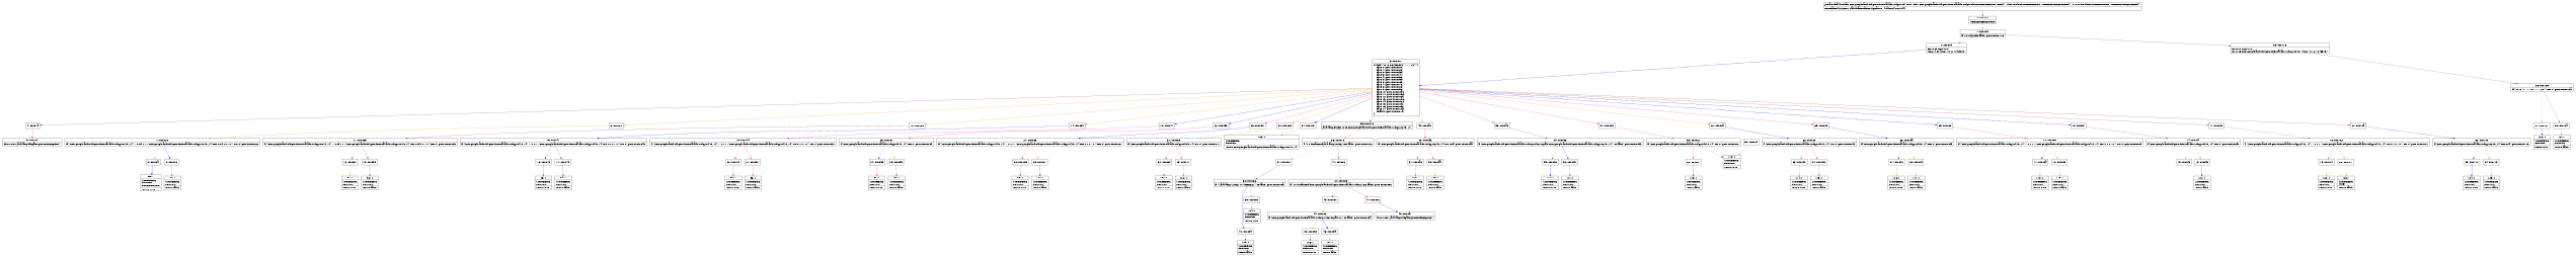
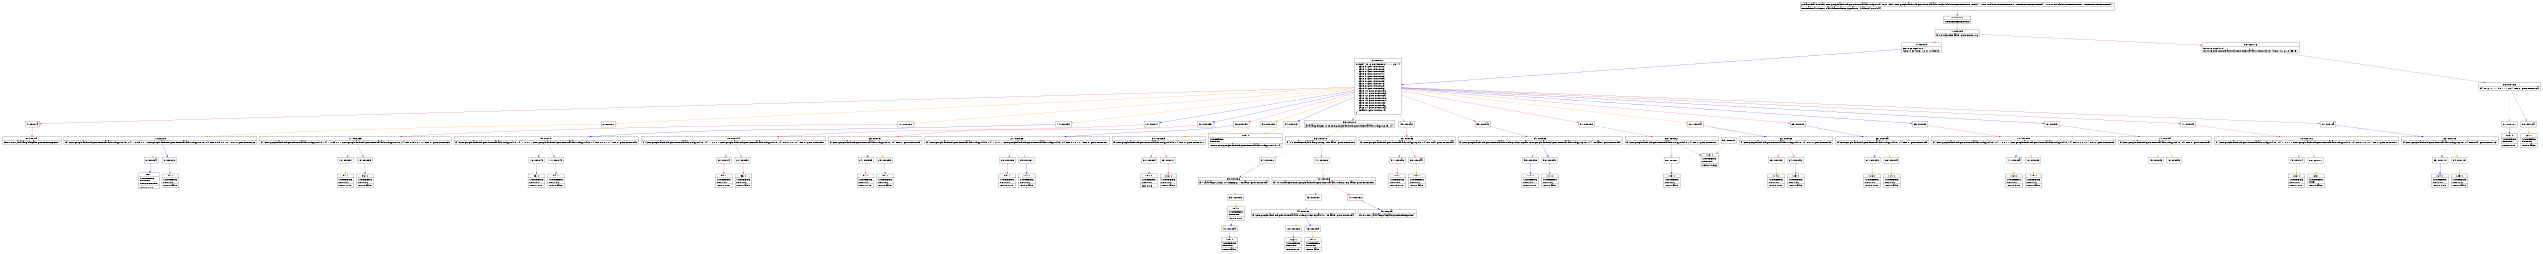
  digraph {
    node [shape=record]
    edge [color=darkorange]
    n1 [label="{0\:\ 0x0000|MTH_ENTER_BLOCK\l}"]
    n2 [label="{1\:\ 0x0009|if (r8.zzhjx == false) goto L_0x0116\l}"]
    n3 [label="{2\:\ 0x000b|int r0 = zzgu(r10)\llong r4 = (long) (r0 & 1048575)\l}"]
    n4 [label="{85\:\ 0x0116|int r0 = zzgv(r10)\lint r0 = com.google.android.gms.internal.ads.zzdqy.zzk(r9, (long) (r0 & 1048575))\l}"]
    n5 [label="{3\:\ 0x0017|switch(((r0 & 267386880) \>\>\> 20)) \{\l    case 0: goto L_0x0020;\l    case 1: goto L_0x002e;\l    case 2: goto L_0x003b;\l    case 3: goto L_0x0047;\l    case 4: goto L_0x0053;\l    case 5: goto L_0x005d;\l    case 6: goto L_0x0069;\l    case 7: goto L_0x0073;\l    case 8: goto L_0x0078;\l    case 9: goto L_0x00a2;\l    case 10: goto L_0x00ac;\l    case 11: goto L_0x00be;\l    case 12: goto L_0x00ca;\l    case 13: goto L_0x00d6;\l    case 14: goto L_0x00e2;\l    case 15: goto L_0x00f0;\l    case 16: goto L_0x00fc;\l    case 17: goto L_0x010a;\l    default: goto L_0x001a;\l\}\l}"]
    n6 [label="{86\:\ 0x0125|if ((r0 & (1 \<\< (r0 \>\>\> 20))) == 0) goto L_0x012a\l}"]
    n7 [label="{4\:\ 0x001a}"]
    n8 [label="{6\:\ 0x0020}"]
    n9 [label="{10\:\ 0x002e}"]
    n10 [label="{14\:\ 0x003b}"]
    n11 [label="{18\:\ 0x0047}"]
    n12 [label="{22\:\ 0x0053}"]
    n13 [label="{26\:\ 0x005d}"]
    n14 [label="{30\:\ 0x0069}"]
    n15 [label="{34\:\ 0x0073}"]
    n16 [label="{35\:\ 0x0078|java.lang.Object r0 = com.google.android.gms.internal.ads.zzdqy.zzp(r9, r4)\l}"]
    n17 [label="{49\:\ 0x00a2}"]
    n18 [label="{53\:\ 0x00ac}"]
    n19 [label="{57\:\ 0x00be}"]
    n20 [label="{61\:\ 0x00ca}"]
    n21 [label="{65\:\ 0x00d6}"]
    n22 [label="{69\:\ 0x00e2}"]
    n23 [label="{73\:\ 0x00f0}"]
    n24 [label="{77\:\ 0x00fc}"]
    n25 [label="{81\:\ 0x010a}"]
    n26 [label="{5\:\ 0x001f|throw new java.lang.IllegalArgumentException()\l}"]
    n27 [label="{7\:\ 0x0028|if ((com.google.android.gms.internal.ads.zzdqy.zzo(r9, r4) \> 0.0d ? 1 : (com.google.android.gms.internal.ads.zzdqy.zzo(r9, r4) == 0.0d ? 0 : \-1)) == 0) goto L_0x002c\l}"]
    n28 [label="{11\:\ 0x0035|if ((com.google.android.gms.internal.ads.zzdqy.zzn(r9, r4) \> 0.0f ? 1 : (com.google.android.gms.internal.ads.zzdqy.zzn(r9, r4) == 0.0f ? 0 : \-1)) == 0) goto L_0x0039\l}"]
    n29 [label="{15\:\ 0x0041|if ((com.google.android.gms.internal.ads.zzdqy.zzl(r9, r4) \> 0 ? 1 : (com.google.android.gms.internal.ads.zzdqy.zzl(r9, r4) == 0 ? 0 : \-1)) == 0) goto L_0x0045\l}"]
    n30 [label="{19\:\ 0x004d|if ((com.google.android.gms.internal.ads.zzdqy.zzl(r9, r4) \> 0 ? 1 : (com.google.android.gms.internal.ads.zzdqy.zzl(r9, r4) == 0 ? 0 : \-1)) == 0) goto L_0x0051\l}"]
    n31 [label="{23\:\ 0x0057|if (com.google.android.gms.internal.ads.zzdqy.zzk(r9, r4) == 0) goto L_0x005b\l}"]
    n32 [label="{27\:\ 0x0063|if ((com.google.android.gms.internal.ads.zzdqy.zzl(r9, r4) \> 0 ? 1 : (com.google.android.gms.internal.ads.zzdqy.zzl(r9, r4) == 0 ? 0 : \-1)) == 0) goto L_0x0067\l}"]
    n33 [label="{31\:\ 0x006d|if (com.google.android.gms.internal.ads.zzdqy.zzk(r9, r4) == 0) goto L_0x0071\l}"]
    n34 [label="{103\:\ ?|SYNTHETIC\lRETURN\l|return com.google.android.gms.internal.ads.zzdqy.zzm(r9, r4)\l}"]
    n35 [label="{36\:\ 0x007e|if ((r0 instanceof java.lang.String) == false) goto L_0x008c\l}"]
    n36 [label="{50\:\ 0x00a6|if (com.google.android.gms.internal.ads.zzdqy.zzp(r9, r4) == null) goto L_0x00aa\l}"]
    n37 [label="{54\:\ 0x00b6|if (com.google.android.gms.internal.ads.zzdmq.zzhcr.equals(com.google.android.gms.internal.ads.zzdqy.zzp(r9, r4)) != false) goto L_0x00bb\l}"]
    n38 [label="{58\:\ 0x00c2|if (com.google.android.gms.internal.ads.zzdqy.zzk(r9, r4) == 0) goto L_0x00c7\l}"]
    n39 [label="{62\:\ 0x00ce|if (com.google.android.gms.internal.ads.zzdqy.zzk(r9, r4) == 0) goto L_0x00d3\l}"]
    n40 [label="{66\:\ 0x00da|if (com.google.android.gms.internal.ads.zzdqy.zzk(r9, r4) == 0) goto L_0x00df\l}"]
    n41 [label="{70\:\ 0x00e8|if ((com.google.android.gms.internal.ads.zzdqy.zzl(r9, r4) \> 0 ? 1 : (com.google.android.gms.internal.ads.zzdqy.zzl(r9, r4) == 0 ? 0 : \-1)) == 0) goto L_0x00ed\l}"]
    n42 [label="{74\:\ 0x00f4|if (com.google.android.gms.internal.ads.zzdqy.zzk(r9, r4) == 0) goto L_0x00f9\l}"]
    n43 [label="{78\:\ 0x0102|if ((com.google.android.gms.internal.ads.zzdqy.zzl(r9, r4) \> 0 ? 1 : (com.google.android.gms.internal.ads.zzdqy.zzl(r9, r4) == 0 ? 0 : \-1)) == 0) goto L_0x0107\l}"]
    n44 [label="{82\:\ 0x010e|if (com.google.android.gms.internal.ads.zzdqy.zzp(r9, r4) == null) goto L_0x0113\l}"]
    n45 [label="{8\:\ 0x002a}"]
    n46 [label="{9\:\ 0x002c}"]
    n47 [label="{89\:\ ?|SYNTHETIC\lRETURN\lORIG_RETURN\l|return true\l}"]
    n48 [label="{90\:\ ?|SYNTHETIC\lRETURN\l|return false\l}"]
    n49 [label="{12\:\ 0x0037}"]
    n50 [label="{13\:\ 0x0039}"]
    n51 [label="{91\:\ ?|SYNTHETIC\lRETURN\l|return true\l}"]
    n52 [label="{92\:\ ?|SYNTHETIC\lRETURN\l|return false\l}"]
    n53 [label="{16\:\ 0x0043}"]
    n54 [label="{17\:\ 0x0045}"]
    n55 [label="{93\:\ ?|SYNTHETIC\lRETURN\l|return true\l}"]
    n56 [label="{94\:\ ?|SYNTHETIC\lRETURN\l|return false\l}"]
    n57 [label="{20\:\ 0x004f}"]
    n58 [label="{21\:\ 0x0051}"]
    n59 [label="{95\:\ ?|SYNTHETIC\lRETURN\l|return true\l}"]
    n60 [label="{96\:\ ?|SYNTHETIC\lRETURN\l|return false\l}"]
    n61 [label="{24\:\ 0x0059}"]
    n62 [label="{25\:\ 0x005b}"]
    n63 [label="{97\:\ ?|SYNTHETIC\lRETURN\l|return true\l}"]
    n64 [label="{98\:\ ?|SYNTHETIC\lRETURN\l|return false\l}"]
    n65 [label="{28\:\ 0x0065}"]
    n66 [label="{29\:\ 0x0067}"]
    n67 [label="{99\:\ ?|SYNTHETIC\lRETURN\l|return true\l}"]
    n68 [label="{100\:\ ?|SYNTHETIC\lRETURN\l|return false\l}"]
    n69 [label="{32\:\ 0x006f}"]
    n70 [label="{33\:\ 0x0071}"]
-   n71 [label="{101\:\ ?|SYNTHETIC\lRETURN\l|return true\l}"]
+   n71 [label="{101\:\ ?|SYNTHETIC\lRETURN\l|com true\l}"]
    n72 [label="{102\:\ ?|SYNTHETIC\lRETURN\l|return false\l}"]
    n73 [label="{37\:\ 0x0080}"]
    n74 [label="{41\:\ 0x008c}"]
    n75 [label="{38\:\ 0x0086|if (((java.lang.String) r0).isEmpty() != false) goto L_0x008a\l}"]
    n76 [label="{42\:\ 0x008e|if ((r0 instanceof com.google.android.gms.internal.ads.zzdmq) == false) goto L_0x009c\l}"]
    n77 [label="{39\:\ 0x0088}"]
    n78 [label="{40\:\ 0x008a}"]
    n79 [label="{104\:\ ?|SYNTHETIC\lRETURN\l|return true\l}"]
    n80 [label="{105\:\ ?|SYNTHETIC\lRETURN\l|return false\l}"]
    n81 [label="{43\:\ 0x0090}"]
    n82 [label="{47\:\ 0x009c}"]
    n83 [label="{44\:\ 0x0096|if (com.google.android.gms.internal.ads.zzdmq.zzhcr.equals(r0) != false) goto L_0x009a\l}"]
    n84 [label="{48\:\ 0x00a1|throw new java.lang.IllegalArgumentException()\l}"]
    n85 [label="{45\:\ 0x0098}"]
    n86 [label="{46\:\ 0x009a}"]
    n87 [label="{106\:\ ?|SYNTHETIC\lRETURN\l|return true\l}"]
    n88 [label="{107\:\ ?|SYNTHETIC\lRETURN\l|return false\l}"]
    n89 [label="{51\:\ 0x00a8}"]
    n90 [label="{52\:\ 0x00aa}"]
    n91 [label="{108\:\ ?|SYNTHETIC\lRETURN\l|return true\l}"]
    n92 [label="{109\:\ ?|SYNTHETIC\lRETURN\l|return false\l}"]
    n93 [label="{55\:\ 0x00b8}"]
    n94 [label="{56\:\ 0x00bb}"]
    n95 [label="{110\:\ ?|SYNTHETIC\lRETURN\l|return true\l}"]
    n96 [label="{111\:\ ?|SYNTHETIC\lRETURN\l|return false\l}"]
    n97 [label="{60\:\ 0x00c7}"]
-   n98 [label="{112\:\ ?|SYNTHETIC\lRETURN\l|return true\l}"]
+   n98 [label="{112\:\ ?|SYNTHETIC\lRETURN\l|return zzdqy\l}"]
    n99 [label="{59\:\ 0x00c4}"]
    n100 [label="{113\:\ ?|SYNTHETIC\lRETURN\l|return false\l}"]
    n101 [label="{63\:\ 0x00d0}"]
    n102 [label="{64\:\ 0x00d3}"]
    n103 [label="{114\:\ ?|SYNTHETIC\lRETURN\l|return true\l}"]
    n104 [label="{115\:\ ?|SYNTHETIC\lRETURN\l|return false\l}"]
    n105 [label="{67\:\ 0x00dc}"]
    n106 [label="{68\:\ 0x00df}"]
    n107 [label="{116\:\ ?|SYNTHETIC\lRETURN\l|return true\l}"]
    n108 [label="{117\:\ ?|SYNTHETIC\lRETURN\l|return false\l}"]
    n109 [label="{71\:\ 0x00ea}"]
    n110 [label="{72\:\ 0x00ed}"]
    n111 [label="{118\:\ ?|SYNTHETIC\lRETURN\l|return true\l}"]
    n112 [label="{119\:\ ?|SYNTHETIC\lRETURN\l|return false\l}"]
    n113 [label="{75\:\ 0x00f6}"]
    n114 [label="{76\:\ 0x00f9}"]
-   n115 [label="{121\:\ ?|SYNTHETIC\lRETURN\l|return false\l}"]
    n116 [label="{79\:\ 0x0104}"]
    n117 [label="{80\:\ 0x0107}"]
    n118 [label="{122\:\ ?|SYNTHETIC\lRETURN\l|return true\l}"]
    n119 [label="{123\:\ ?|SYNTHETIC\lMTH\l|return false\l}"]
    n120 [label="{83\:\ 0x0110}"]
    n121 [label="{84\:\ 0x0113}"]
    n122 [label="{124\:\ ?|SYNTHETIC\lRETURN\l|return true\l}"]
    n123 [label="{125\:\ ?|SYNTHETIC\lRETURN\l|return false\l}"]
    n124 [label="{87\:\ 0x0127}"]
    n125 [label="{88\:\ 0x012a}"]
    n126 [label="{126\:\ ?|SYNTHETIC\lRETURN\l|return true\l}"]
    n127 [label="{127\:\ ?|SYNTHETIC\lRETURN\l|return false\l}"]
    n128 [label="{private final boolean com.google.android.gms.internal.ads.zzdpn.zzd((r8v0 'this' com.google.android.gms.internal.ads.zzdpn A[IMMUTABLE_TYPE, THIS]), (r9v0 T A[IMMUTABLE_TYPE, METHOD_ARGUMENT]), (r10v0 int A[IMMUTABLE_TYPE, METHOD_ARGUMENT]))  | Annotation[SYSTEM, dalvik.annotation.Signature, \{value=[(TT;I)Z]\}]\l}"]
    n1 -> n2
    n2 -> n3 [color=deeppink style=dashed]
    n2 -> n4 [color=brown]
    n3 -> n5 [color=blue]
    n4 -> n6 [color=brown]
    n5 -> n7 [color=brown]
    n5 -> n8
    n5 -> n9
    n5 -> n10
    n5 -> n11 [color=blue]
    n5 -> n12 [color=blue]
    n5 -> n13 [color=deeppink]
    n5 -> n14
    n5 -> n15 [color=blue]
    n5 -> n16 [color=brown]
    n5 -> n17
    n5 -> n18 [color=deeppink]
    n5 -> n19 [color=deeppink]
    n5 -> n20
    n5 -> n21 [color=deeppink]
    n5 -> n22 [color=blue]
    n5 -> n23 [color=blue]
    n5 -> n24 [color=brown]
    n5 -> n25 [color=brown]
    n6 -> n124 [style=dashed]
    n6 -> n125 [color=brown]
    n7 -> n26 [color=deeppink]
    n8 -> n27
    n9 -> n28 [color=brown]
    n10 -> n29 [color=blue]
    n11 -> n30 [color=deeppink]
    n12 -> n31 [color=deeppink]
    n13 -> n32 [color=blue]
    n14 -> n33
    n15 -> n34
    n16 -> n35
    n17 -> n36 [color=deeppink]
    n18 -> n37 [color=brown]
    n19 -> n38 [color=deeppink]
    n20 -> n39 [color=blue]
    n21 -> n40 [color=blue]
    n22 -> n41 [color=deeppink]
    n23 -> n42 [color=brown]
    n24 -> n43 [color=deeppink]
    n25 -> n44 [color=blue]
    n27 -> n45 [style=dashed]
    n27 -> n46 [color=blue]
    n28 -> n49 [color=brown style=dashed]
    n28 -> n50 [color=brown]
    n29 -> n53 [color=blue style=dashed]
    n29 -> n54 [color=brown]
    n30 -> n57 [color=brown style=dashed]
    n30 -> n58 [color=deeppink]
    n31 -> n61 [color=blue style=dashed]
    n31 -> n62
    n32 -> n65 [color=brown style=dashed]
    n32 -> n66
    n33 -> n69 [color=brown style=dashed]
    n33 -> n70 [color=deeppink]
    n35 -> n73 [style=dashed]
    n35 -> n74 [color=brown]
    n36 -> n89 [color=brown style=dashed]
    n36 -> n90 [color=deeppink]
    n37 -> n93 [color=brown style=dashed]
    n37 -> n94 [color=blue]
    n38 -> n97 [color=deeppink]
    n38 -> n98 [color=blue style=dashed]
    n39 -> n101 [color=deeppink style=dashed]
    n39 -> n102 [color=deeppink]
    n40 -> n105 [color=blue style=dashed]
    n40 -> n106
    n41 -> n109 [color=blue style=dashed]
    n41 -> n110
    n42 -> n113 [style=dashed]
    n42 -> n114
    n43 -> n116 [color=deeppink style=dashed]
    n43 -> n117
    n44 -> n120 [color=blue style=dashed]
    n44 -> n121
    n45 -> n47 [color=blue]
    n46 -> n48 [color=deeppink]
    n49 -> n51
    n50 -> n52 [color=brown]
    n53 -> n55 [color=brown]
    n54 -> n56 [color=brown]
    n57 -> n59 [color=deeppink]
    n58 -> n60 [color=deeppink]
    n61 -> n63 [color=deeppink]
    n62 -> n64 [color=brown]
    n65 -> n67 [color=brown]
    n66 -> n68 [color=blue]
    n69 -> n71 [color=brown style=dashed]
    n70 -> n72 [color=deeppink]
    n73 -> n75 [color=brown]
    n74 -> n76
    n75 -> n77 [style=dashed]
-   n75 -> n78 [color=blue]
+   n79 -> n78 [color=blue]
    n76 -> n81 [color=brown style=dashed]
    n76 -> n82 [color=deeppink]
    n77 -> n79
    n78 -> n80 [color=brown]
    n81 -> n83
    n82 -> n84 [color=blue]
    n83 -> n85 [style=dashed]
    n83 -> n86 [color=blue]
    n85 -> n87 [color=brown]
    n86 -> n88
    n89 -> n91 [color=deeppink]
    n90 -> n92
    n93 -> n95 [color=blue]
    n94 -> n96 [color=brown]
    n97 -> n100 [color=blue]
    n99 -> n98
    n101 -> n103
    n102 -> n104 [color=deeppink]
    n105 -> n107
    n106 -> n108
    n109 -> n111
    n110 -> n112
-   n114 -> n115 [color=blue]
    n116 -> n118
    n117 -> n119
    n120 -> n122 [color=blue]
    n121 -> n123
    n124 -> n126 [color=blue]
    n125 -> n127
    n128 -> n1 [color=brown]
  }
